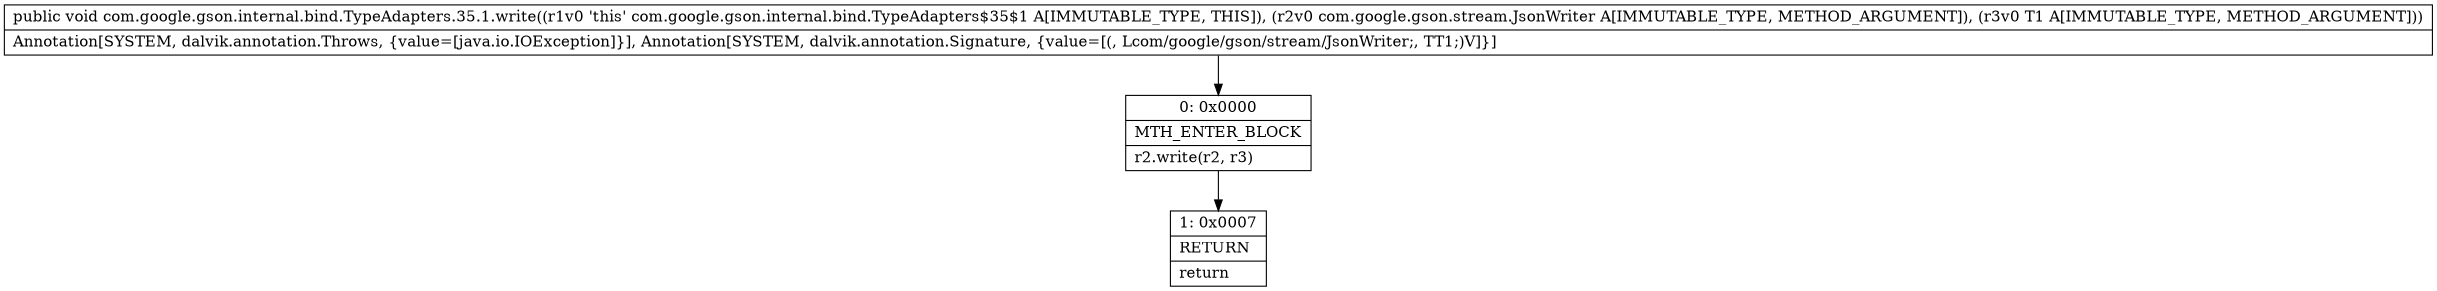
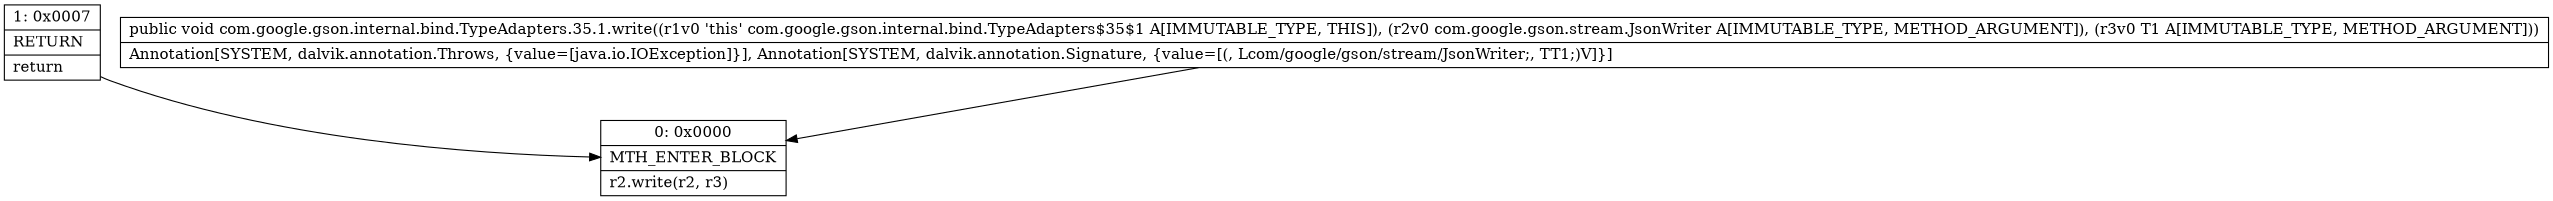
  digraph {
    node [shape=record]
    n1 [label="{0\:\ 0x0000|MTH_ENTER_BLOCK\l|r2.write(r2, r3)\l}"]
    n2 [label="{1\:\ 0x0007|RETURN\l|return\l}"]
    n3 [label="{public void com.google.gson.internal.bind.TypeAdapters.35.1.write((r1v0 'this' com.google.gson.internal.bind.TypeAdapters$35$1 A[IMMUTABLE_TYPE, THIS]), (r2v0 com.google.gson.stream.JsonWriter A[IMMUTABLE_TYPE, METHOD_ARGUMENT]), (r3v0 T1 A[IMMUTABLE_TYPE, METHOD_ARGUMENT]))  | Annotation[SYSTEM, dalvik.annotation.Throws, \{value=[java.io.IOException]\}], Annotation[SYSTEM, dalvik.annotation.Signature, \{value=[(, Lcom\/google\/gson\/stream\/JsonWriter;, TT1;)V]\}]\l}"]
-   n1 -> n2
+   n2 -> n1
    n3 -> n1
  }
